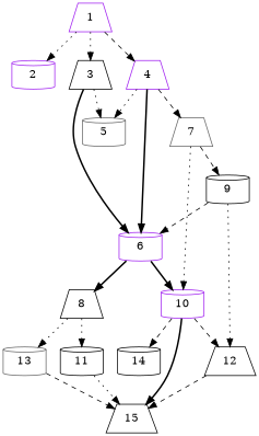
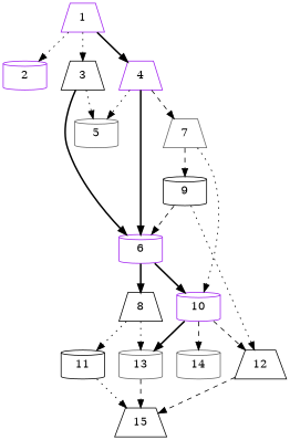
  digraph {
    node [alpha=0.08 color=black shape=cylinder]
    edge [style=dotted]
    1 [color=purple expect_size=19519488 shape=trapezium]
    2 [alpha=0.12 color=purple expect_size=42440704]
    3 [alpha=0.05 expect_size=37200896 shape=trapezium]
    4 [alpha=0.11 color=purple expect_size=6078464 shape=trapezium]
    5 [alpha=0.20 color=gray40 expect_size=21627904]
    6 [color=purple expect_size=7892992]
    7 [alpha=0.09 color=gray40 expect_size=22684672 shape=trapezium]
    8 [alpha=0.20 expect_size=20155392 shape=trapezium]
    10 [alpha=0.11 color=purple expect_size=25363456]
    9 [alpha=0.12 expect_size=44250112]
    11 [alpha=0.01 expect_size=31352832]
    13 [alpha=0.03 color=gray40 expect_size=30703616]
    12 [expect_size=50263040 shape=trapezium]
-   14 [alpha=0.10 expect_size=42537984]
+   14 [alpha=0.10 color=gray40 expect_size=42537984]
    15 [expect_size=22191104 shape=trapezium]
    1 -> 2
    1 -> 3
-   1 -> 4 [style=dashed]
+   1 -> 4 [style=bold]
    3 -> 5
    3 -> 6 [style=bold]
    4 -> 5
    4 -> 6 [style=bold]
    4 -> 7 [style=dashed]
    6 -> 8 [style=bold]
    6 -> 10 [style=bold]
    7 -> 10
    7 -> 9 [style=dashed]
    8 -> 11
    8 -> 13
-   10 -> 15 [style=bold]
+   10 -> 13 [style=bold]
    10 -> 12 [style=dashed]
    10 -> 14 [style=dashed]
    9 -> 6 [style=dashed]
    9 -> 12
    11 -> 15
    13 -> 15 [style=dashed]
    12 -> 15 [style=dashed]
  }
